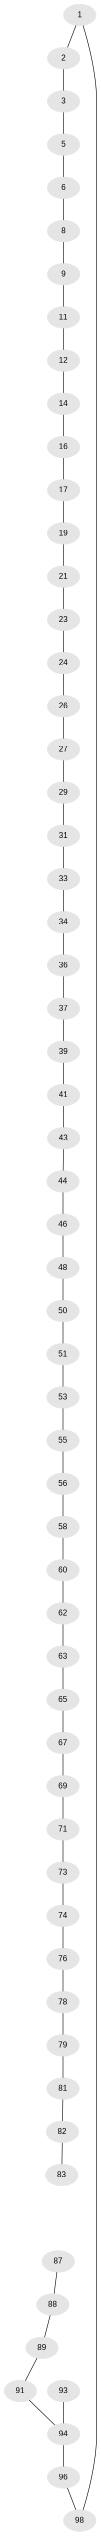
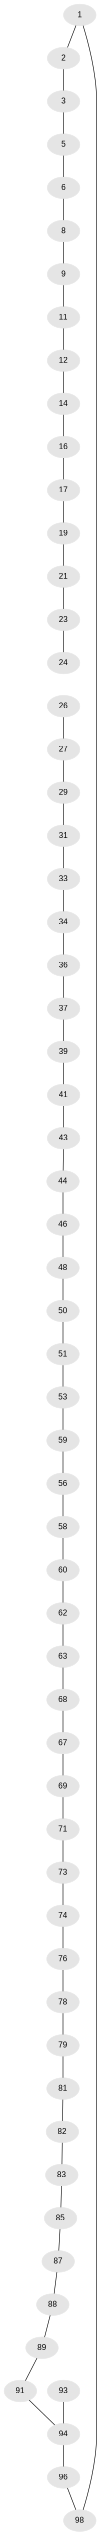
  graph {
    fontname="Liberation Sans"
    node [color=gray90 fontname="Liberation Sans" style=filled]
    edge [fontname="Liberation Sans"]
    1 [super="+100"]
    2
    98 [super="+99"]
    3 [super="+4"]
    5
    6 [super="+7"]
    8
    9 [super="+10"]
    11
    12 [super="+13"]
    14 [super="+15"]
    16
    17 [super="+18"]
    19 [super="+20"]
    21 [super="+22"]
    23
    24 [super="+25"]
    26
    27 [super="+28"]
    29 [super="+30"]
    31 [super="+32"]
    33
    34 [super="+35"]
    36
    37 [super="+38"]
    39 [super="+40"]
    41 [super="+42"]
    43
    44 [super="+45"]
    46 [super="+47"]
    48 [super="+49"]
    50
    51 [super="+52"]
    53 [super="+54"]
-   55
+   55 [label=59]
    56 [super="+57"]
    58 [super="+59"]
    60 [super="+61"]
    62
    63 [super="+64"]
-   65 [super="+66"]
+   65 [super="+66" label=68]
    67 [super="+68"]
    69 [super="+70"]
    71 [super="+72"]
    73
    74 [super="+75"]
    76 [super="+77"]
    78
    79 [super="+80"]
    81
    82
    83 [super="+84"]
+   85 [super="+86"]
    87
    88
    89 [super="+90"]
    91 [super="+92"]
    94 [super="+95"]
    93
    96 [super="+97"]
    1 -- 2
    1 -- 98
    2 -- 3
    3 -- 5
    5 -- 6
    6 -- 8
    8 -- 9
    9 -- 11
    11 -- 12
    12 -- 14
    14 -- 16
    16 -- 17
    17 -- 19
    19 -- 21
    21 -- 23
    23 -- 24
-   24 -- 26
    26 -- 27
    27 -- 29
    29 -- 31
    31 -- 33
    33 -- 34
    34 -- 36
    36 -- 37
    37 -- 39
    39 -- 41
    41 -- 43
    43 -- 44
    44 -- 46
    46 -- 48
    48 -- 50
    50 -- 51
    51 -- 53
    53 -- 55
    55 -- 56
    56 -- 58
    58 -- 60
    60 -- 62
    62 -- 63
    63 -- 65
    65 -- 67
    67 -- 69
    69 -- 71
    71 -- 73
    73 -- 74
    74 -- 76
    76 -- 78
    78 -- 79
    79 -- 81
    81 -- 82
    82 -- 83
+   83 -- 85
+   85 -- 87
    87 -- 88
    88 -- 89
    89 -- 91
    91 -- 94
    94 -- 96
    93 -- 94
    96 -- 98
  }
